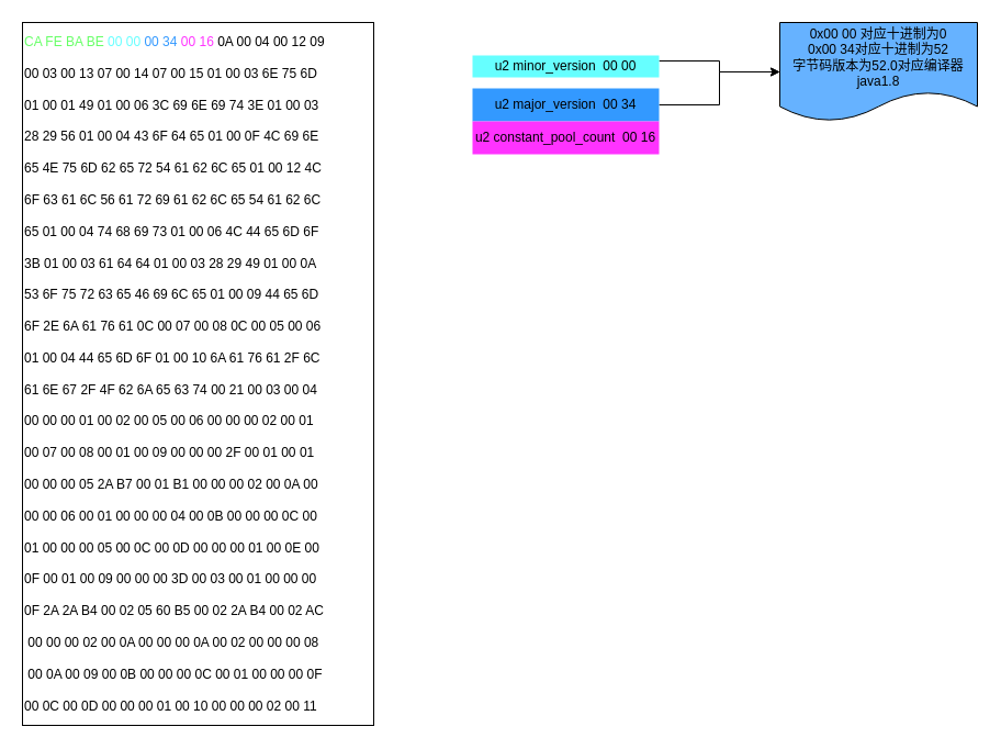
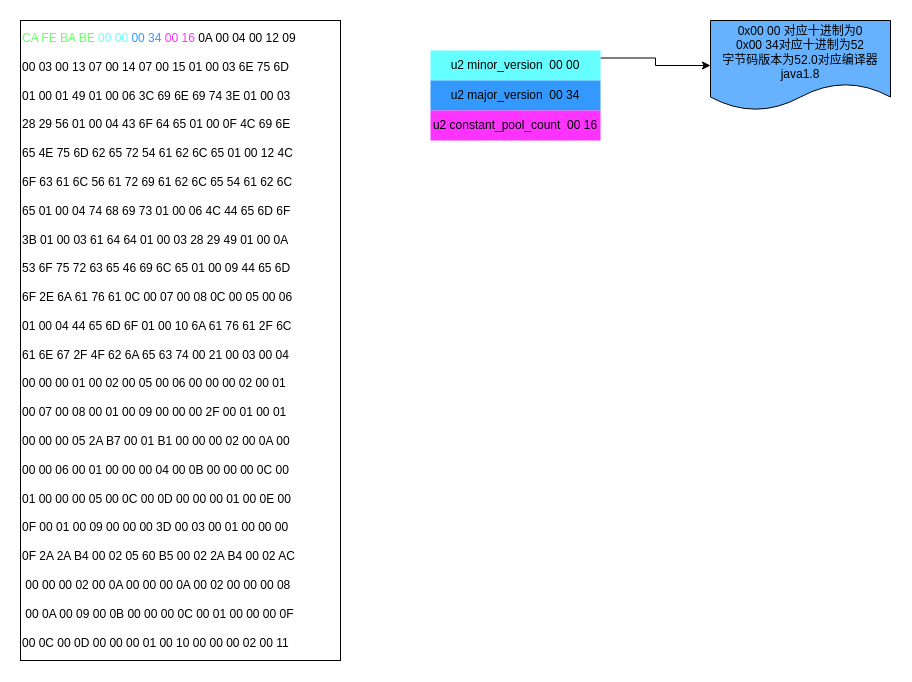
  <mxCell id="0" />
  <mxCell id="1" parent="0" />
  <mxCell id="2" value="&lt;font color=&quot;#66ff66&quot;&gt;CA FE BA BE&lt;/font&gt; &lt;font color=&quot;#66ffff&quot;&gt;00 00&lt;/font&gt; &lt;font color=&quot;#3399ff&quot;&gt;00 34&lt;/font&gt; &lt;font color=&quot;#ff33ff&quot;&gt;00 16&lt;/font&gt; 0A 00 04 00 12 09&lt;br style=&quot;border-color: var(--border-color); padding: 0px; margin: 0px;&quot;&gt;&lt;br style=&quot;border-color: var(--border-color); padding: 0px; margin: 0px;&quot;&gt;&lt;span style=&quot;&quot;&gt;00 03 00 13 07 00 14 07 00 15 01 00 03 6E 75 6D&lt;/span&gt;&lt;br style=&quot;border-color: var(--border-color); padding: 0px; margin: 0px;&quot;&gt;&lt;br style=&quot;border-color: var(--border-color); padding: 0px; margin: 0px;&quot;&gt;&lt;span style=&quot;&quot;&gt;01 00 01 49 01 00 06 3C 69 6E 69 74 3E 01 00 03&lt;/span&gt;&lt;br style=&quot;border-color: var(--border-color); padding: 0px; margin: 0px;&quot;&gt;&lt;br style=&quot;border-color: var(--border-color); padding: 0px; margin: 0px;&quot;&gt;&lt;span style=&quot;&quot;&gt;28 29 56 01 00 04 43 6F 64 65 01 00 0F 4C 69 6E&lt;/span&gt;&lt;br style=&quot;border-color: var(--border-color); padding: 0px; margin: 0px;&quot;&gt;&lt;br style=&quot;border-color: var(--border-color); padding: 0px; margin: 0px;&quot;&gt;&lt;span style=&quot;&quot;&gt;65 4E 75 6D 62 65 72 54 61 62 6C 65 01 00 12 4C&lt;/span&gt;&lt;br style=&quot;border-color: var(--border-color); padding: 0px; margin: 0px;&quot;&gt;&lt;br style=&quot;border-color: var(--border-color); padding: 0px; margin: 0px;&quot;&gt;&lt;span style=&quot;&quot;&gt;6F 63 61 6C 56 61 72 69 61 62 6C 65 54 61 62 6C&lt;/span&gt;&lt;br style=&quot;border-color: var(--border-color); padding: 0px; margin: 0px;&quot;&gt;&lt;br style=&quot;border-color: var(--border-color); padding: 0px; margin: 0px;&quot;&gt;&lt;span style=&quot;&quot;&gt;65 01 00 04 74 68 69 73 01 00 06 4C 44 65 6D 6F&lt;/span&gt;&lt;br style=&quot;border-color: var(--border-color); padding: 0px; margin: 0px;&quot;&gt;&lt;br style=&quot;border-color: var(--border-color); padding: 0px; margin: 0px;&quot;&gt;&lt;span style=&quot;&quot;&gt;3B 01 00 03 61 64 64 01 00 03 28 29 49 01 00 0A&lt;/span&gt;&lt;br style=&quot;border-color: var(--border-color); padding: 0px; margin: 0px;&quot;&gt;&lt;br style=&quot;border-color: var(--border-color); padding: 0px; margin: 0px;&quot;&gt;&lt;span style=&quot;&quot;&gt;53 6F 75 72 63 65 46 69 6C 65 01 00 09 44 65 6D&lt;/span&gt;&lt;br style=&quot;border-color: var(--border-color); padding: 0px; margin: 0px;&quot;&gt;&lt;br style=&quot;border-color: var(--border-color); padding: 0px; margin: 0px;&quot;&gt;&lt;span style=&quot;&quot;&gt;6F 2E 6A 61 76 61 0C 00 07 00 08 0C 00 05 00 06&lt;/span&gt;&lt;br style=&quot;border-color: var(--border-color); padding: 0px; margin: 0px;&quot;&gt;&lt;br style=&quot;border-color: var(--border-color); padding: 0px; margin: 0px;&quot;&gt;&lt;span style=&quot;&quot;&gt;01 00 04 44 65 6D 6F 01 00 10 6A 61 76 61 2F 6C&lt;/span&gt;&lt;br style=&quot;border-color: var(--border-color); padding: 0px; margin: 0px;&quot;&gt;&lt;br style=&quot;border-color: var(--border-color); padding: 0px; margin: 0px;&quot;&gt;&lt;span style=&quot;&quot;&gt;61 6E 67 2F 4F 62 6A 65 63 74 00 21 00 03 00 04&lt;/span&gt;&lt;br style=&quot;border-color: var(--border-color); padding: 0px; margin: 0px;&quot;&gt;&lt;br style=&quot;border-color: var(--border-color); padding: 0px; margin: 0px;&quot;&gt;&lt;span style=&quot;&quot;&gt;00 00 00 01 00 02 00 05 00 06 00 00 00 02 00 01&lt;/span&gt;&lt;br style=&quot;border-color: var(--border-color); padding: 0px; margin: 0px;&quot;&gt;&lt;br style=&quot;border-color: var(--border-color); padding: 0px; margin: 0px;&quot;&gt;&lt;span style=&quot;&quot;&gt;00 07 00 08 00 01 00 09 00 00 00 2F 00 01 00 01&lt;/span&gt;&lt;br style=&quot;border-color: var(--border-color); padding: 0px; margin: 0px;&quot;&gt;&lt;br style=&quot;border-color: var(--border-color); padding: 0px; margin: 0px;&quot;&gt;&lt;span style=&quot;&quot;&gt;00 00 00 05 2A B7 00 01 B1 00 00 00 02 00 0A 00&lt;/span&gt;&lt;br style=&quot;border-color: var(--border-color); padding: 0px; margin: 0px;&quot;&gt;&lt;br style=&quot;border-color: var(--border-color); padding: 0px; margin: 0px;&quot;&gt;&lt;span style=&quot;&quot;&gt;00 00 06 00 01 00 00 00 04 00 0B 00 00 00 0C 00&lt;/span&gt;&lt;br style=&quot;border-color: var(--border-color); padding: 0px; margin: 0px;&quot;&gt;&lt;br style=&quot;border-color: var(--border-color); padding: 0px; margin: 0px;&quot;&gt;&lt;span style=&quot;&quot;&gt;01 00 00 00 05 00 0C 00 0D 00 00 00 01 00 0E 00&lt;/span&gt;&lt;br style=&quot;border-color: var(--border-color); padding: 0px; margin: 0px;&quot;&gt;&lt;br style=&quot;border-color: var(--border-color); padding: 0px; margin: 0px;&quot;&gt;&lt;span style=&quot;&quot;&gt;0F 00 01 00 09 00 00 00 3D 00 03 00 01 00 00 00&lt;/span&gt;&lt;br style=&quot;border-color: var(--border-color); padding: 0px; margin: 0px;&quot;&gt;&lt;br style=&quot;border-color: var(--border-color); padding: 0px; margin: 0px;&quot;&gt;&lt;span style=&quot;&quot;&gt;0F 2A 2A B4 00 02 05 60 B5 00 02 2A B4 00 02 AC&lt;/span&gt;&lt;br style=&quot;border-color: var(--border-color); padding: 0px; margin: 0px;&quot;&gt;&lt;br style=&quot;border-color: var(--border-color); padding: 0px; margin: 0px;&quot;&gt;&lt;span style=&quot;&quot;&gt;&amp;nbsp;00 00 00 02 00 0A 00 00 00 0A 00 02 00 00 00 08&lt;/span&gt;&lt;br style=&quot;border-color: var(--border-color); padding: 0px; margin: 0px;&quot;&gt;&lt;br style=&quot;border-color: var(--border-color); padding: 0px; margin: 0px;&quot;&gt;&lt;span style=&quot;&quot;&gt;&amp;nbsp;00 0A 00 09 00 0B 00 00 00 0C 00 01 00 00 00 0F&lt;/span&gt;&lt;br style=&quot;border-color: var(--border-color); padding: 0px; margin: 0px;&quot;&gt;&lt;br style=&quot;border-color: var(--border-color); padding: 0px; margin: 0px;&quot;&gt;&lt;span style=&quot;&quot;&gt;00 0C 00 0D 00 00 00 01 00 10 00 00 00 02 00 11&lt;/span&gt;" style="rounded=0;whiteSpace=wrap;html=1;align=left;" vertex="1" parent="1"><mxGeometry x="20" y="20" width="320" height="640" as="geometry" /></mxCell>
  <mxCell id="3" style="edgeStyle=orthogonalEdgeStyle;rounded=0;orthogonalLoop=1;jettySize=auto;html=1;exitX=1;exitY=0.25;exitDx=0;exitDy=0;entryX=0;entryY=0.5;entryDx=0;entryDy=0;" edge="1" parent="1" source="4" target="7"><mxGeometry relative="1" as="geometry" /></mxCell>
- <mxCell id="4" value="u2&amp;nbsp;minor_version&amp;nbsp; 00 00" style="text;html=1;align=center;verticalAlign=middle;whiteSpace=wrap;rounded=0;fillColor=#66FFFF;" vertex="1" parent="1"><mxGeometry x="430" y="50" width="170" height="20" as="geometry" /></mxCell>
- <mxCell id="5" style="edgeStyle=orthogonalEdgeStyle;rounded=0;orthogonalLoop=1;jettySize=auto;html=1;exitX=1;exitY=0.5;exitDx=0;exitDy=0;entryX=0;entryY=0.5;entryDx=0;entryDy=0;" edge="1" parent="1" source="6" target="7"><mxGeometry relative="1" as="geometry" /></mxCell>
+ <mxCell id="4" value="u2&amp;nbsp;minor_version&amp;nbsp; 00 00" style="text;html=1;align=center;verticalAlign=middle;whiteSpace=wrap;rounded=0;fillColor=#66FFFF;" vertex="1" parent="1"><mxGeometry x="430" y="50" width="170" height="30" as="geometry" /></mxCell>
  <mxCell id="6" value="u2&amp;nbsp;major_version&amp;nbsp; 00 34" style="text;html=1;align=center;verticalAlign=middle;whiteSpace=wrap;rounded=0;fillColor=#3399FF;" vertex="1" parent="1"><mxGeometry x="430" y="80" width="170" height="30" as="geometry" /></mxCell>
  <mxCell id="7" value="0x00 00 对应十进制为0&lt;br&gt;0x00 34对应十进制为52&lt;br&gt;字节码版本为52.0对应编译器java1.8" style="shape=document;whiteSpace=wrap;html=1;boundedLbl=1;fillColor=#66B2FF;" vertex="1" parent="1"><mxGeometry x="710" y="20" width="180" height="90" as="geometry" /></mxCell>
  <mxCell id="8" value="u2&amp;nbsp;constant_pool_count&amp;nbsp;&amp;nbsp;00 16" style="text;html=1;align=center;verticalAlign=middle;whiteSpace=wrap;rounded=0;fillColor=#FF33FF;" vertex="1" parent="1"><mxGeometry x="430" y="110" width="170" height="30" as="geometry" /></mxCell>
